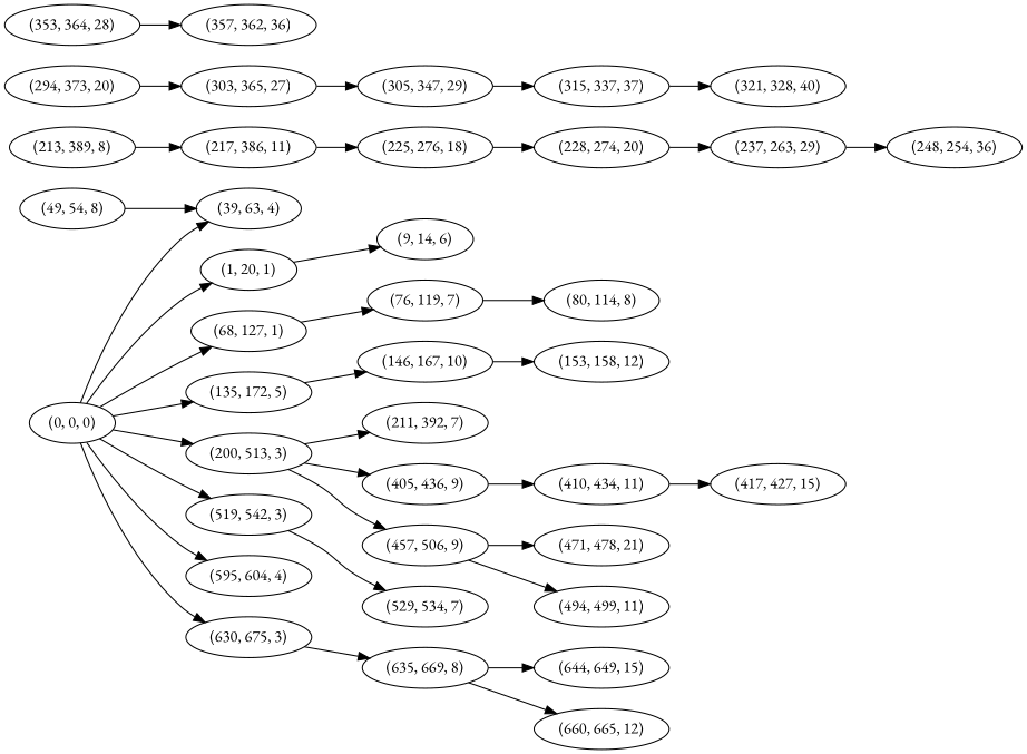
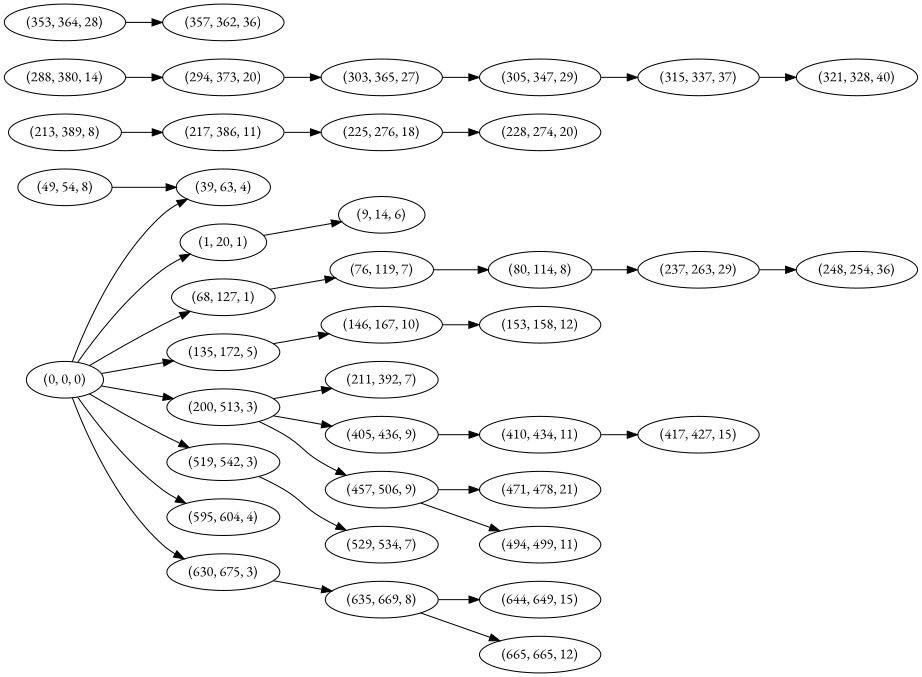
  digraph {
    fontname="EB Garamond"
    rankdir=LR
    node [fontname="EB Garamond"]
    edge [fontname="EB Garamond"]
    "(0, 0, 0)"
    "(1, 20, 1)"
    "(39, 63, 4)"
    "(68, 127, 1)"
    "(135, 172, 5)"
    "(200, 513, 3)"
    "(519, 542, 3)"
    "(595, 604, 4)"
    "(630, 675, 3)"
    "(9, 14, 6)"
    "(76, 119, 7)"
    "(146, 167, 10)"
    "(211, 392, 7)"
    "(405, 436, 9)"
    "(457, 506, 9)"
    "(529, 534, 7)"
    "(635, 669, 8)"
    "(49, 54, 8)"
    "(80, 114, 8)"
    "(153, 158, 12)"
    "(410, 434, 11)"
    "(471, 478, 21)"
    "(494, 499, 11)"
    "(213, 389, 8)"
    "(217, 386, 11)"
    "(225, 276, 18)"
    "(228, 274, 20)"
+   "(288, 380, 14)"
    "(294, 373, 20)"
    "(237, 263, 29)"
    "(248, 254, 36)"
    "(303, 365, 27)"
    "(305, 347, 29)"
    "(315, 337, 37)"
    n35 [label="(357, 362, 36)"]
    "(353, 364, 28)"
    "(321, 328, 40)"
    "(417, 427, 15)"
    "(644, 649, 15)"
-   "(660, 665, 12)"
+   "(660, 665, 12)" [label="(665, 665, 12)"]
    "(0, 0, 0)" -> "(1, 20, 1)"
    "(0, 0, 0)" -> "(39, 63, 4)"
    "(0, 0, 0)" -> "(68, 127, 1)"
    "(0, 0, 0)" -> "(135, 172, 5)"
    "(0, 0, 0)" -> "(200, 513, 3)"
    "(0, 0, 0)" -> "(519, 542, 3)"
    "(0, 0, 0)" -> "(595, 604, 4)"
    "(0, 0, 0)" -> "(630, 675, 3)"
    "(1, 20, 1)" -> "(9, 14, 6)"
    "(68, 127, 1)" -> "(76, 119, 7)"
    "(135, 172, 5)" -> "(146, 167, 10)"
    "(200, 513, 3)" -> "(211, 392, 7)"
    "(200, 513, 3)" -> "(405, 436, 9)"
    "(200, 513, 3)" -> "(457, 506, 9)"
    "(519, 542, 3)" -> "(529, 534, 7)"
    "(630, 675, 3)" -> "(635, 669, 8)"
    "(76, 119, 7)" -> "(80, 114, 8)"
    "(146, 167, 10)" -> "(153, 158, 12)"
    "(405, 436, 9)" -> "(410, 434, 11)"
    "(457, 506, 9)" -> "(471, 478, 21)"
    "(457, 506, 9)" -> "(494, 499, 11)"
    "(635, 669, 8)" -> "(644, 649, 15)"
    "(635, 669, 8)" -> "(660, 665, 12)"
    "(49, 54, 8)" -> "(39, 63, 4)"
    "(410, 434, 11)" -> "(417, 427, 15)"
    "(213, 389, 8)" -> "(217, 386, 11)"
    "(217, 386, 11)" -> "(225, 276, 18)"
    "(225, 276, 18)" -> "(228, 274, 20)"
-   "(228, 274, 20)" -> "(237, 263, 29)"
+   "(80, 114, 8)" -> "(237, 263, 29)"
+   "(288, 380, 14)" -> "(294, 373, 20)"
    "(294, 373, 20)" -> "(303, 365, 27)"
    "(237, 263, 29)" -> "(248, 254, 36)"
    "(303, 365, 27)" -> "(305, 347, 29)"
    "(305, 347, 29)" -> "(315, 337, 37)"
    "(315, 337, 37)" -> "(321, 328, 40)"
    "(353, 364, 28)" -> n35
  }
